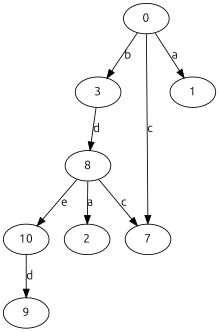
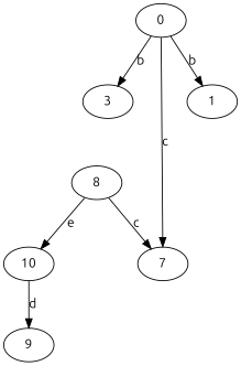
  strict digraph {
    fontname=Ubuntu
    node [fontname=Ubuntu]
    edge [fontname=Ubuntu]
    3
    8
    7
    10
-   2
    0
    1
    9
-   3 -> 8 [label=d]
    8 -> 7 [label=c]
    8 -> 10 [label=e]
-   8 -> 2 [label=a]
    10 -> 9 [label=d]
    0 -> 3 [label=b]
    0 -> 7 [label=c]
-   0 -> 1 [label=a]
+   0 -> 1 [label=b]
  }
